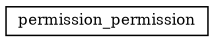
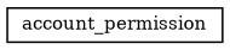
  digraph {
    rankdir=TB
    fontname="DejaVu Serif"
-   n1 [color=black fillcolor=white fontname="DejaVu Serif" fontsize=10 height=0.2 label=permission_permission shape=record style=filled width=0.4]
+   n1 [color=black fillcolor=white fontname="DejaVu Serif" fontsize=10 height=0.2 label=account_permission shape=record style=filled width=0.4]
  }
